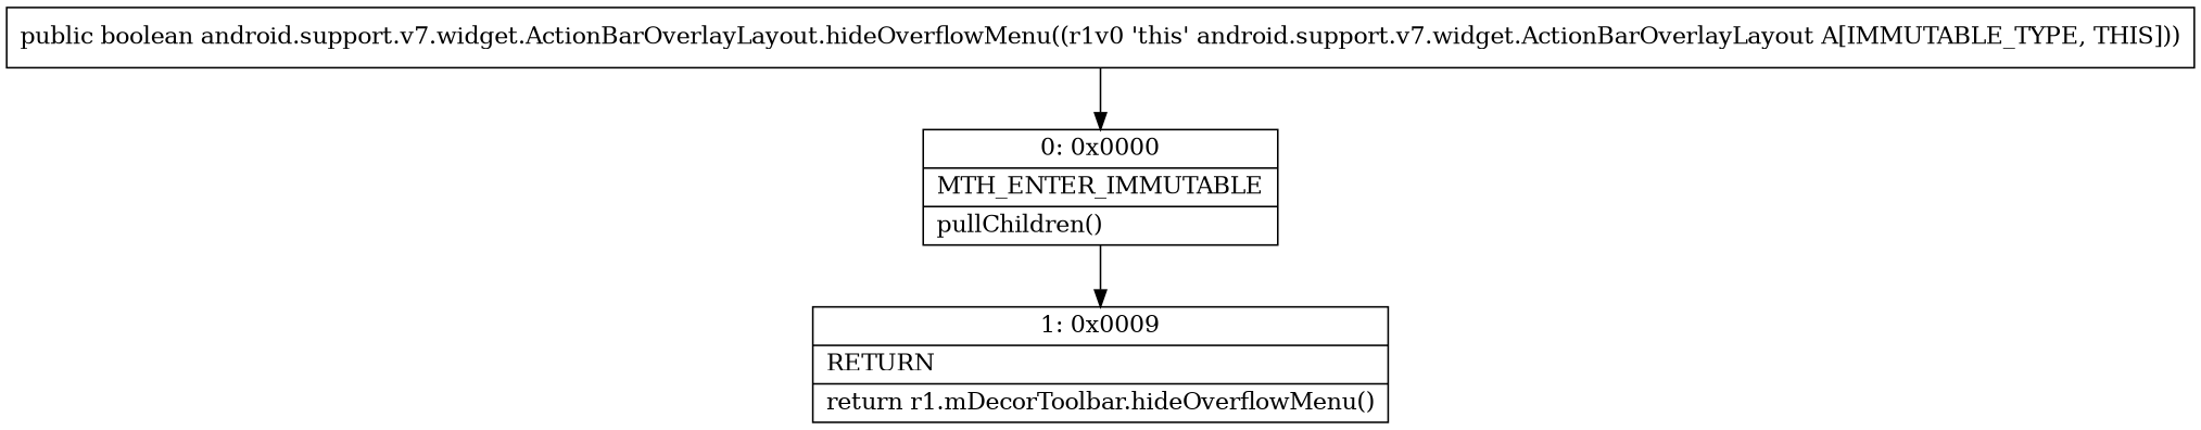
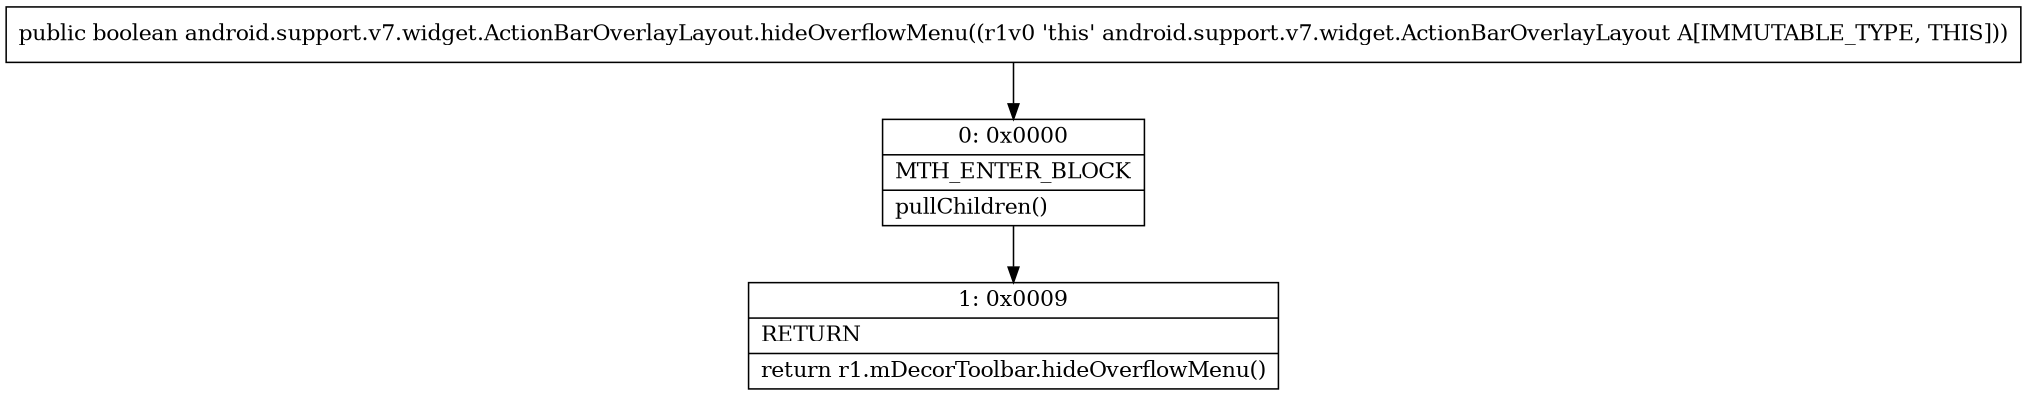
  digraph {
    node [shape=record]
-   n1 [label="{0\:\ 0x0000|MTH_ENTER_IMMUTABLE\l|pullChildren()\l}"]
+   n1 [label="{0\:\ 0x0000|MTH_ENTER_BLOCK\l|pullChildren()\l}"]
    n2 [label="{1\:\ 0x0009|RETURN\l|return r1.mDecorToolbar.hideOverflowMenu()\l}"]
    n3 [label="{public boolean android.support.v7.widget.ActionBarOverlayLayout.hideOverflowMenu((r1v0 'this' android.support.v7.widget.ActionBarOverlayLayout A[IMMUTABLE_TYPE, THIS])) }"]
    n1 -> n2
    n3 -> n1
  }
